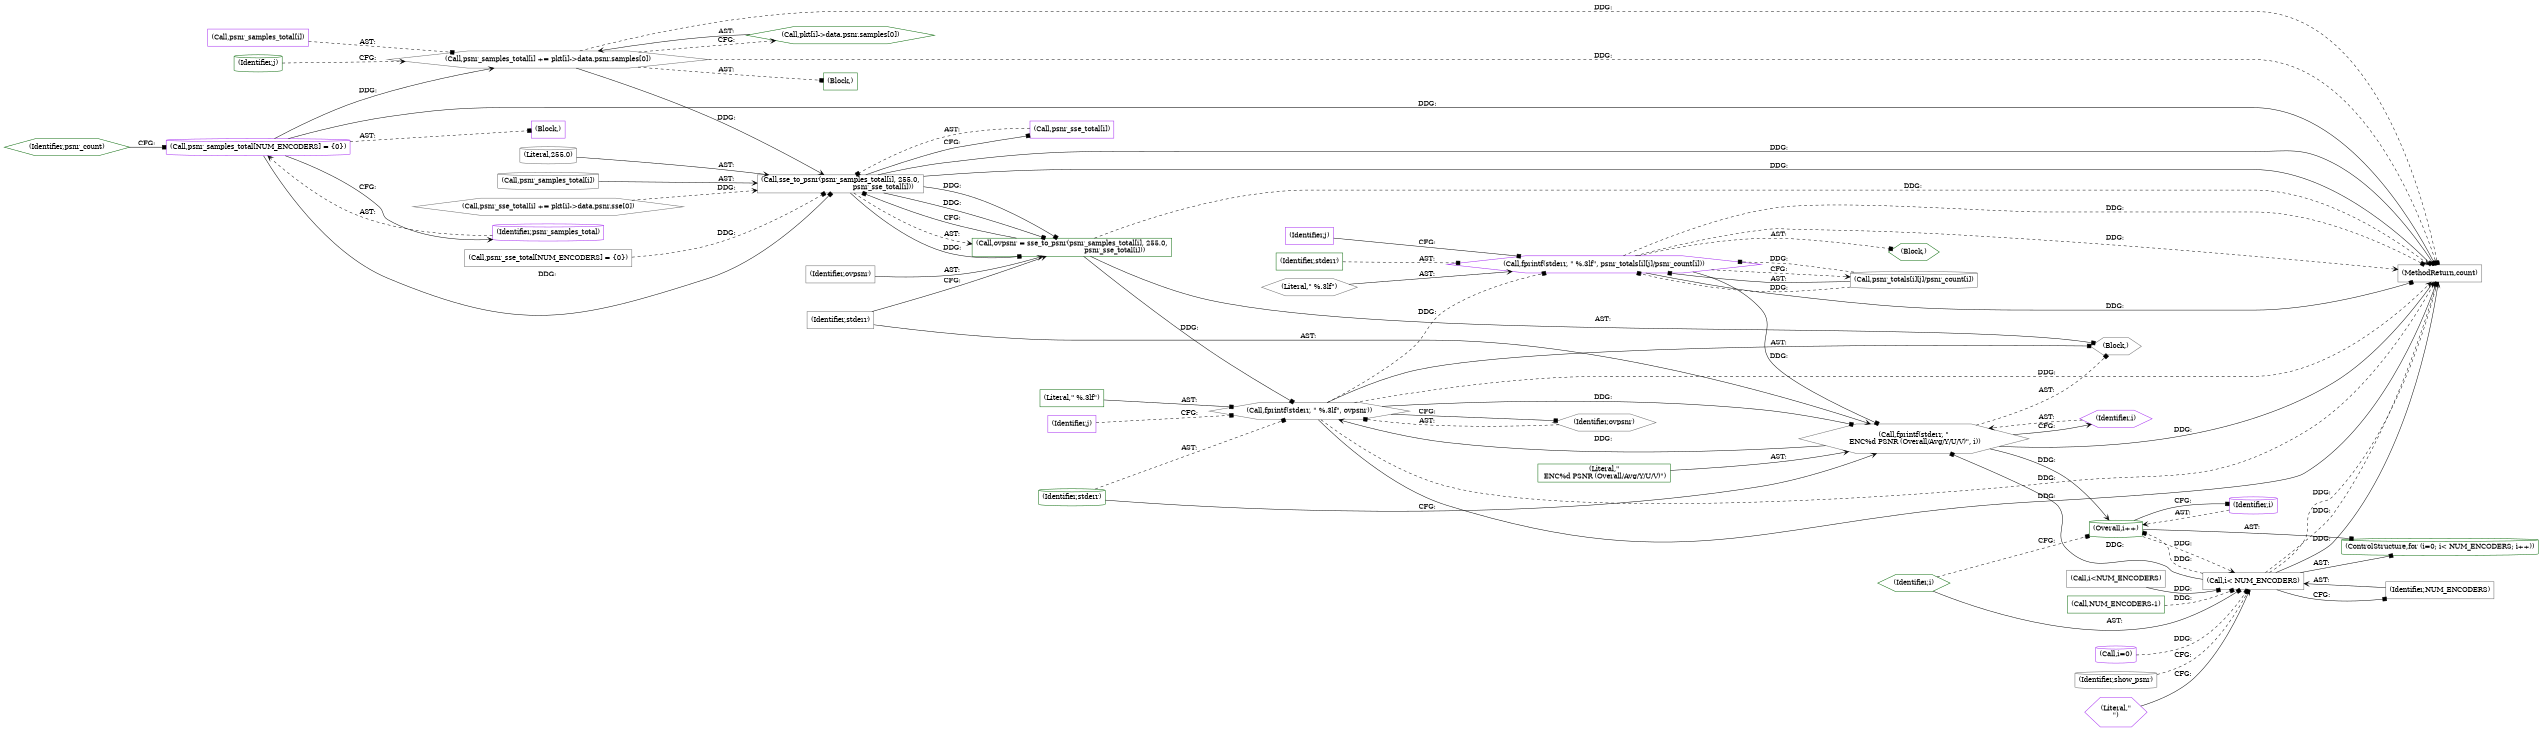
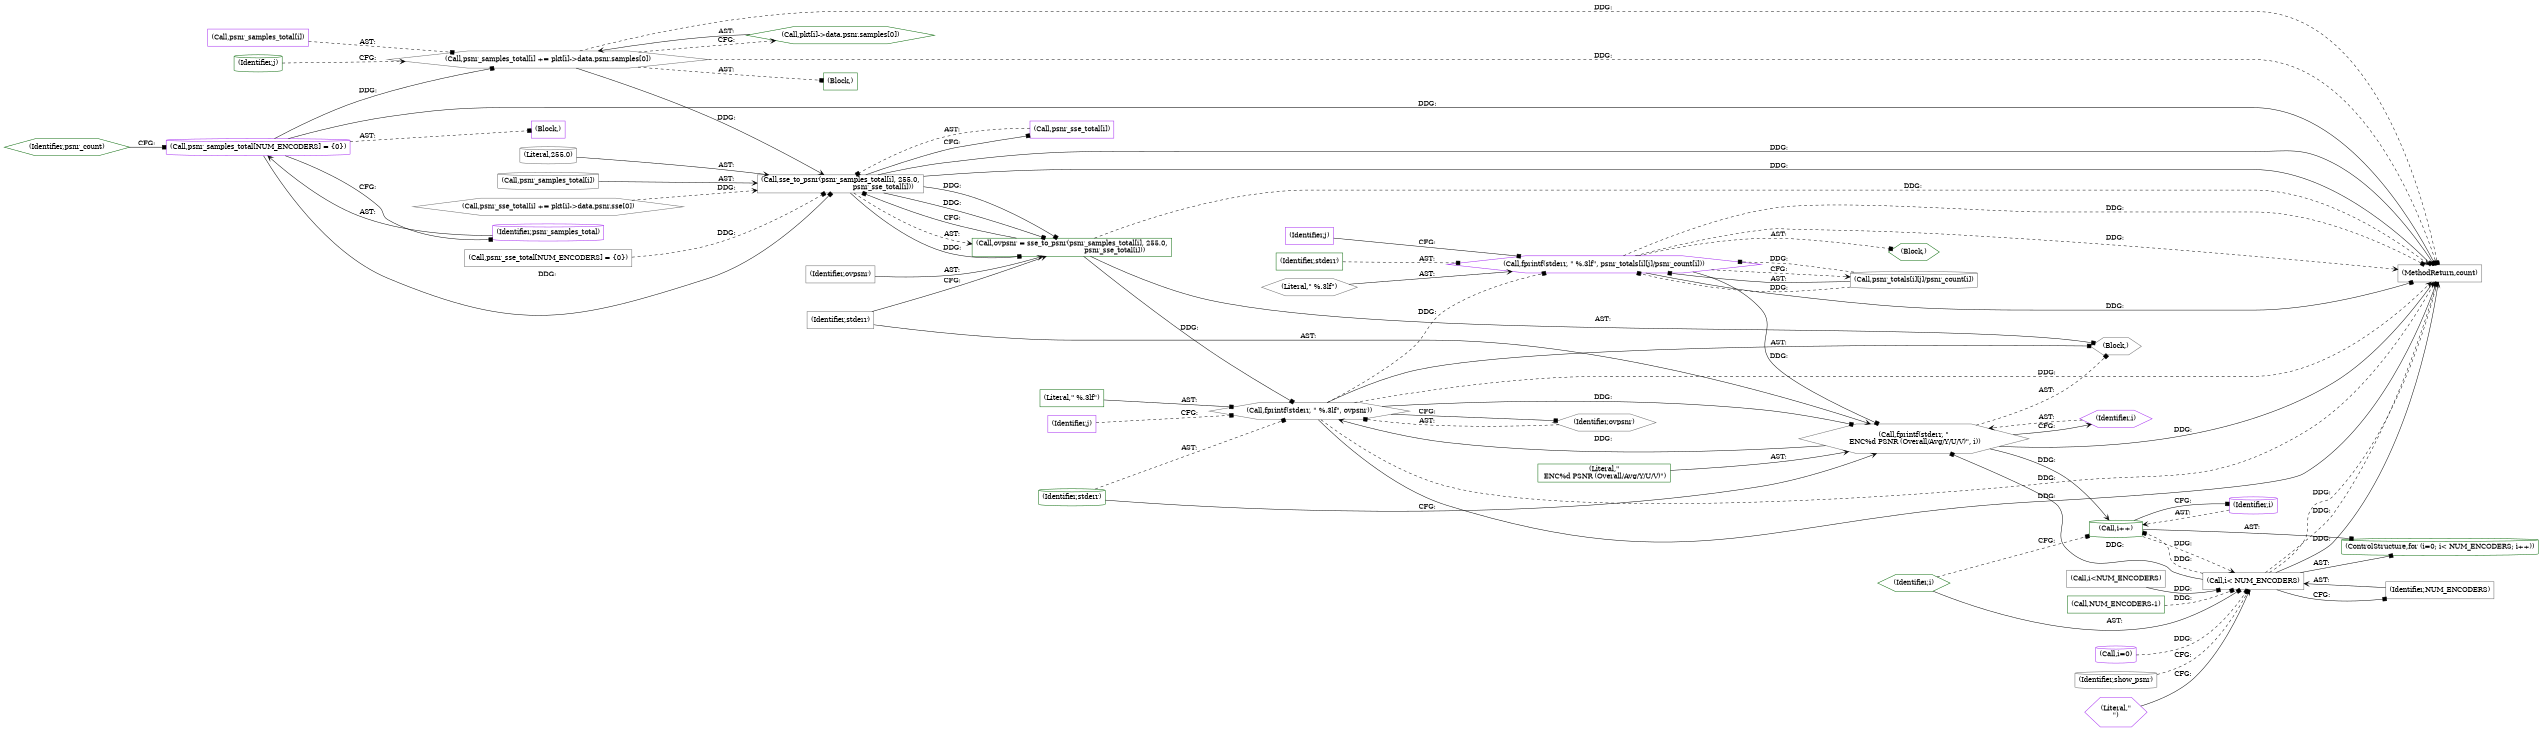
  digraph {
    rankdir=LR
    node [color=gray40 shape=box]
    edge [arrowhead=box style=solid]
    n1 [label="(Call,psnr_samples_total[i] += pkt[i]->data.psnr.samples[0])" shape=hexagon]
    n2 [label="(Call,sse_to_psnr(psnr_samples_total[i], 255.0,\n                                        psnr_sse_total[i]))"]
    n3 [color=darkgreen label="(Call,pkt[i]->data.psnr.samples[0])" shape=hexagon]
    n4 [label="(MethodReturn,count)"]
    n5 [color=darkgreen label="(Block,)"]
    n6 [color=darkgreen label="(Call,ovpsnr = sse_to_psnr(psnr_samples_total[i], 255.0,\n                                        psnr_sse_total[i]))"]
    n7 [color=purple label="(Call,psnr_sse_total[i])"]
    n8 [color=purple label="(Call,psnr_samples_total[NUM_ENCODERS] = {0})" shape=cylinder]
    n9 [color=purple label="(Identifier,psnr_samples_total)" shape=cylinder]
    n10 [color=purple label="(Block,)"]
    n11 [label="(Call,fprintf(stderr, \" %.3lf\", ovpsnr))" shape=hexagon]
    n12 [label="(Block,)" shape=hexagon]
    n13 [label="(Call,fprintf(stderr, \"\n ENC%d PSNR (Overall/Avg/Y/U/V)\", i))" shape=hexagon]
    n14 [color=purple label="(Call,fprintf(stderr, \" %.3lf\", psnr_totals[i][j]/psnr_count[i]))" shape=hexagon]
    n15 [label="(Identifier,ovpsnr)" shape=hexagon]
-   n16 [color=darkgreen label="(Overall,i++)" shape=cylinder]
+   n16 [color=darkgreen label="(Call,i++)" shape=cylinder]
    n17 [color=purple label="(Identifier,i)" shape=hexagon]
    n18 [label="(Call,psnr_totals[i][j]/psnr_count[i])" shape=cylinder]
    n19 [color=darkgreen label="(Block,)" shape=hexagon]
    n20 [label="(Call,i< NUM_ENCODERS)"]
    n21 [color=purple label="(Identifier,i)" shape=cylinder]
    n22 [color=darkgreen label="(ControlStructure,for (i=0; i< NUM_ENCODERS; i++))" shape=cylinder]
    n23 [label="(Identifier,NUM_ENCODERS)"]
    n24 [label="(Identifier,show_psnr)" shape=cylinder]
    n25 [label="(Literal,255.0)" shape=cylinder]
    n26 [label="(Literal,\" %.3lf\")" shape=hexagon]
    n27 [label="(Call,psnr_samples_total[i])" shape=cylinder]
    n28 [color=purple label="(Identifier,j)"]
    n29 [label="(Identifier,stderr)"]
    n30 [label="(Identifier,ovpsnr)"]
    n31 [color=darkgreen label="(Identifier,stderr)" shape=cylinder]
    n32 [color=purple label="(Call,psnr_samples_total[i])"]
    n33 [color=purple label="(Literal,\"\n\")" shape=hexagon]
    n34 [color=darkgreen label="(Identifier,i)" shape=hexagon]
    n35 [color=darkgreen label="(Call,NUM_ENCODERS-1)"]
    n36 [color=purple label="(Identifier,j)"]
    n37 [label="(Call,psnr_sse_total[i] += pkt[i]->data.psnr.sse[0])" shape=hexagon]
    n38 [color=darkgreen label="(Identifier,psnr_count)" shape=hexagon]
    n39 [label="(Call,psnr_sse_total[NUM_ENCODERS] = {0})"]
    n40 [color=purple label="(Call,i=0)" shape=cylinder]
    n41 [color=darkgreen label="(Identifier,j)" shape=cylinder]
    n42 [color=darkgreen label="(Literal,\" %.3lf\")"]
    n43 [color=darkgreen label="(Identifier,stderr)"]
    n44 [label="(Call,i<NUM_ENCODERS)"]
    n45 [color=darkgreen label="(Literal,\"\n ENC%d PSNR (Overall/Avg/Y/U/V)\")"]
    n1 -> n2 [arrowhead=vee label="DDG: "]
    n1 -> n3 [arrowhead=vee label="CFG: " style=dashed]
    n1 -> n4 [label="DDG: " style=dashed]
    n1 -> n4 [label="DDG: " style=dashed]
    n1 -> n5 [label="AST: " style=dashed]
    n2 -> n4 [label="DDG: "]
    n2 -> n4 [label="DDG: "]
    n2 -> n6 [arrowhead=vee label="AST: " style=dashed]
    n2 -> n6 [label="DDG: "]
    n2 -> n6 [label="DDG: "]
    n2 -> n6 [label="DDG: "]
    n2 -> n7 [label="CFG: "]
    n3 -> n1 [arrowhead=vee label="AST: "]
    n6 -> n2 [label="CFG: "]
    n6 -> n4 [arrowhead=vee label="DDG: " style=dashed]
    n6 -> n11 [label="DDG: "]
    n6 -> n12 [label="AST: "]
    n7 -> n2 [label="AST: " style=dashed]
-   n8 -> n1 [arrowhead=vee label="DDG: "]
+   n8 -> n1 [label="DDG: "]
    n8 -> n2 [label="DDG: "]
    n8 -> n4 [label="DDG: "]
-   n8 -> n9 [arrowhead=vee label="CFG: "]
+   n8 -> n9 [label="CFG: "]
    n8 -> n10 [label="AST: " style=dashed]
-   n9 -> n8 [arrowhead=vee label="AST: " style=dashed]
+   n9 -> n8 [arrowhead=vee label="AST: "]
    n11 -> n4 [arrowhead=vee label="DDG: " style=dashed]
    n11 -> n4 [arrowhead=vee label="DDG: " style=dashed]
    n11 -> n4 [arrowhead=vee label="DDG: "]
    n11 -> n12 [label="AST: "]
    n11 -> n13 [label="DDG: "]
    n11 -> n14 [label="DDG: " style=dashed]
    n11 -> n15 [label="CFG: "]
    n13 -> n4 [arrowhead=vee label="DDG: "]
    n13 -> n11 [arrowhead=vee label="DDG: "]
    n13 -> n12 [label="AST: " style=dashed]
    n13 -> n16 [arrowhead=vee label="DDG: "]
    n13 -> n17 [arrowhead=vee label="CFG: "]
    n14 -> n4 [label="DDG: "]
    n14 -> n4 [label="DDG: " style=dashed]
    n14 -> n4 [arrowhead=vee label="DDG: " style=dashed]
    n14 -> n13 [label="DDG: "]
    n14 -> n18 [arrowhead=vee label="CFG: " style=dashed]
    n14 -> n19 [label="AST: " style=dashed]
    n15 -> n11 [label="AST: " style=dashed]
    n16 -> n20 [arrowhead=vee label="DDG: " style=dashed]
    n16 -> n21 [label="CFG: "]
    n16 -> n22 [label="AST: "]
    n17 -> n13 [arrowhead=vee label="AST: " style=dashed]
    n18 -> n14 [label="AST: "]
    n18 -> n14 [label="DDG: " style=dashed]
    n18 -> n14 [label="DDG: " style=dashed]
    n20 -> n4 [label="DDG: " style=dashed]
    n20 -> n4 [arrowhead=vee label="DDG: "]
    n20 -> n4 [arrowhead=vee label="DDG: " style=dashed]
    n20 -> n13 [label="DDG: "]
    n20 -> n16 [label="DDG: " style=dashed]
    n20 -> n22 [label="AST: "]
    n20 -> n23 [label="CFG: "]
    n21 -> n16 [arrowhead=vee label="AST: " style=dashed]
    n23 -> n20 [arrowhead=vee label="AST: "]
    n24 -> n20 [label="CFG: " style=dashed]
    n25 -> n2 [arrowhead=vee label="AST: "]
    n26 -> n14 [arrowhead=vee label="AST: "]
    n27 -> n2 [arrowhead=vee label="AST: "]
    n28 -> n14 [label="CFG: "]
    n29 -> n6 [arrowhead=vee label="CFG: "]
    n29 -> n13 [arrowhead=vee label="AST: "]
    n30 -> n6 [arrowhead=vee label="AST: "]
    n31 -> n11 [label="AST: " style=dashed]
    n31 -> n13 [arrowhead=vee label="CFG: "]
    n32 -> n1 [label="AST: " style=dashed]
    n33 -> n20 [arrowhead=vee label="CFG: "]
    n34 -> n16 [label="CFG: " style=dashed]
    n34 -> n20 [label="AST: "]
    n35 -> n20 [label="DDG: " style=dashed]
    n36 -> n11 [label="CFG: " style=dashed]
    n37 -> n2 [arrowhead=vee label="DDG: " style=dashed]
    n38 -> n8 [label="CFG: "]
    n39 -> n2 [label="DDG: " style=dashed]
    n40 -> n20 [label="DDG: " style=dashed]
    n41 -> n1 [arrowhead=vee label="CFG: " style=dashed]
    n42 -> n11 [label="AST: "]
    n43 -> n14 [label="AST: " style=dashed]
    n44 -> n20 [label="DDG: "]
    n45 -> n13 [arrowhead=vee label="AST: "]
  }
